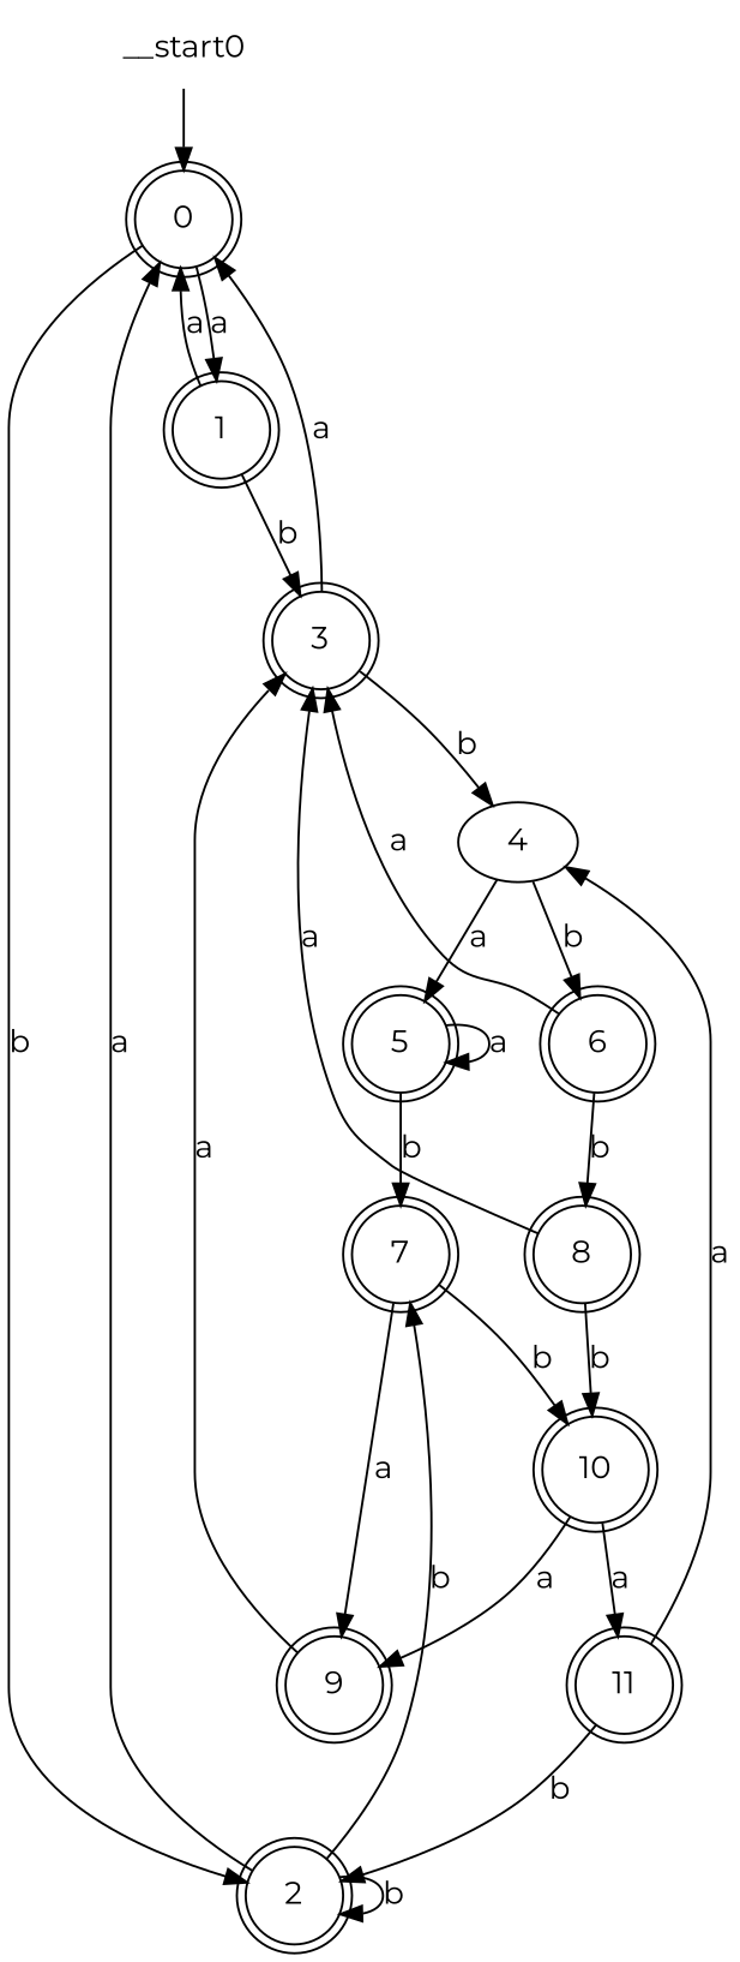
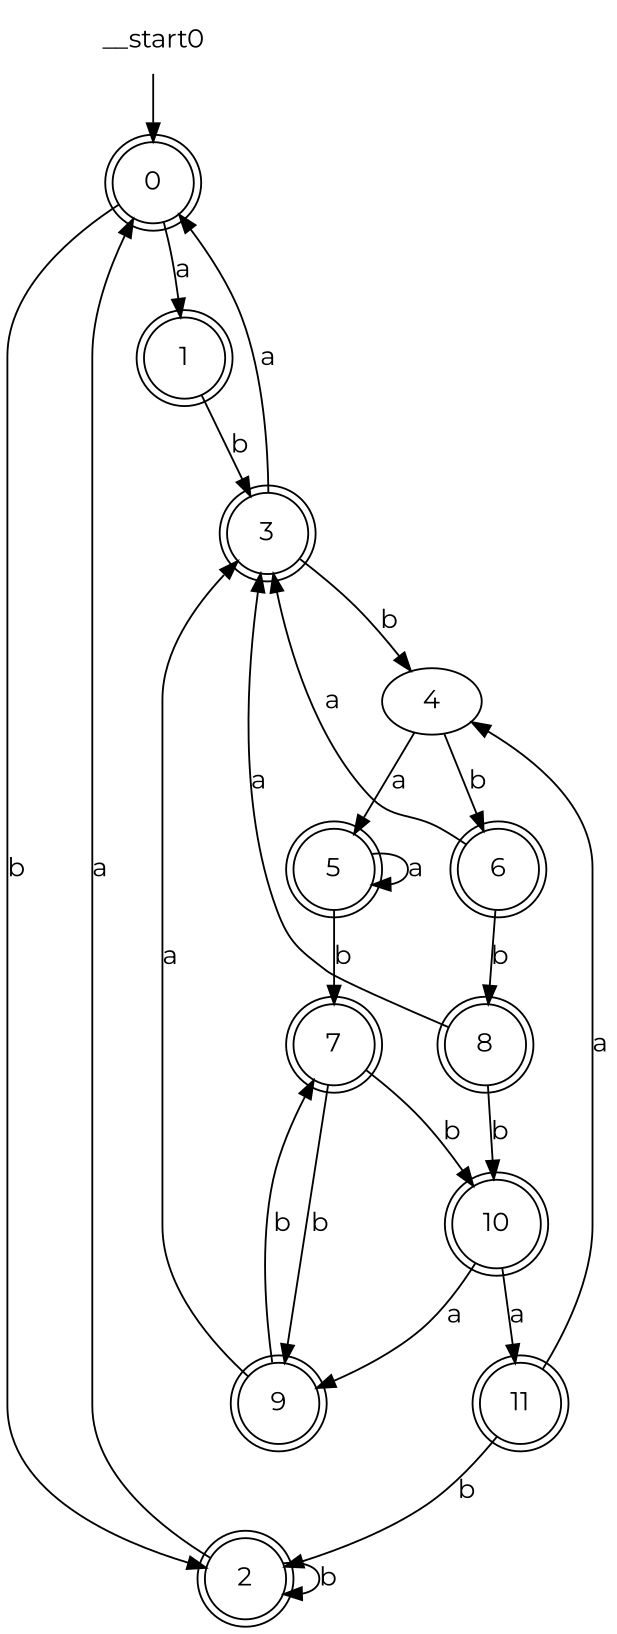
  digraph {
    fontname=Montserrat
    node [fontname=Montserrat shape=doublecircle]
    edge [fontname=Montserrat]
    __start0 [shape=none]
    0
    1
    2
    3
    4 [shape=""]
    5
    6
    7
    8
    9
    10
    11
    __start0 -> 0
    0 -> 1 [label=a]
    0 -> 2 [label=b]
-   1 -> 0 [label=a]
    1 -> 3 [label=b]
    2 -> 0 [label=a]
    2 -> 2 [label=b]
    3 -> 0 [label=a]
    3 -> 4 [label=b]
    4 -> 5 [label=a]
    4 -> 6 [label=b]
    5 -> 5 [label=a]
    5 -> 7 [label=b]
    6 -> 3 [label=a]
    6 -> 8 [label=b]
-   7 -> 9 [label=a]
+   7 -> 9 [label=b]
    7 -> 10 [label=b]
    8 -> 3 [label=a]
    8 -> 10 [label=b]
    9 -> 3 [label=a]
-   2 -> 7 [label=b]
+   9 -> 7 [label=b]
    10 -> 9 [label=a]
    10 -> 11 [label=a]
    11 -> 2 [label=b]
    11 -> 4 [label=a]
  }
